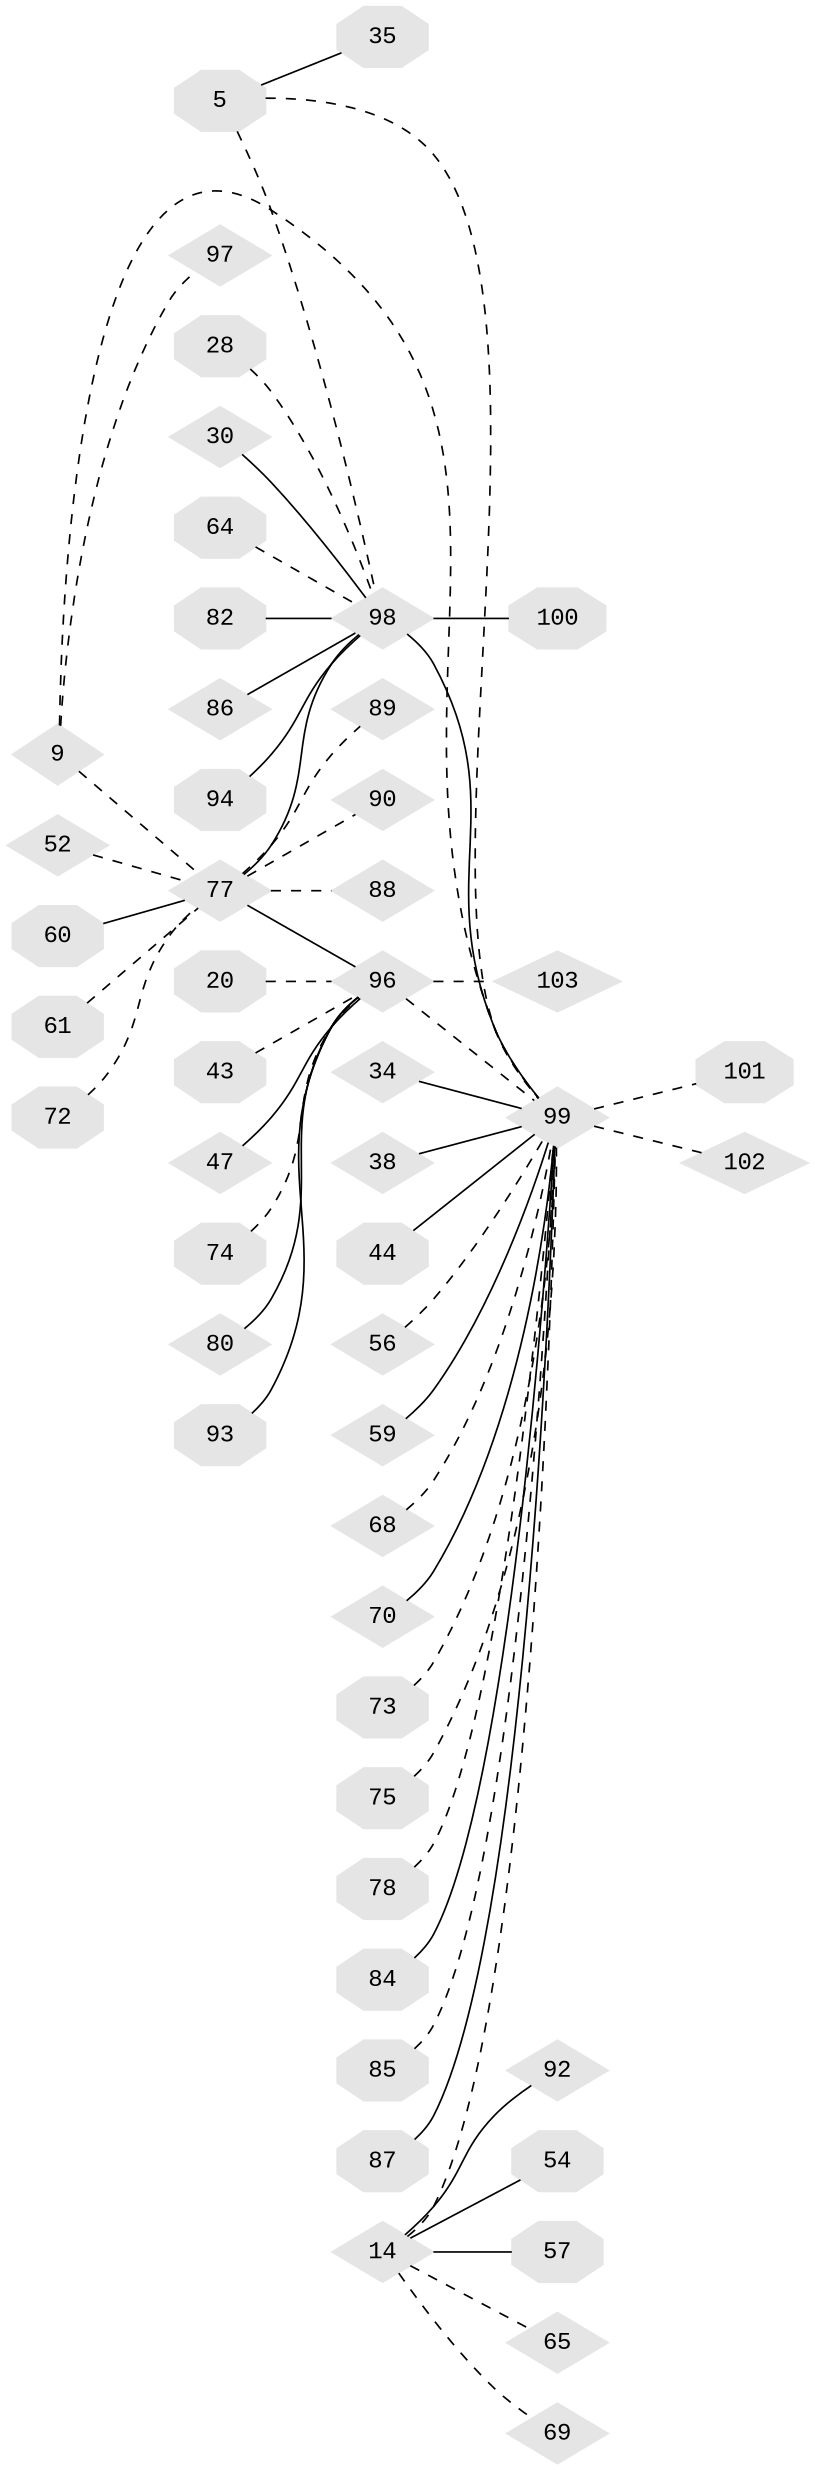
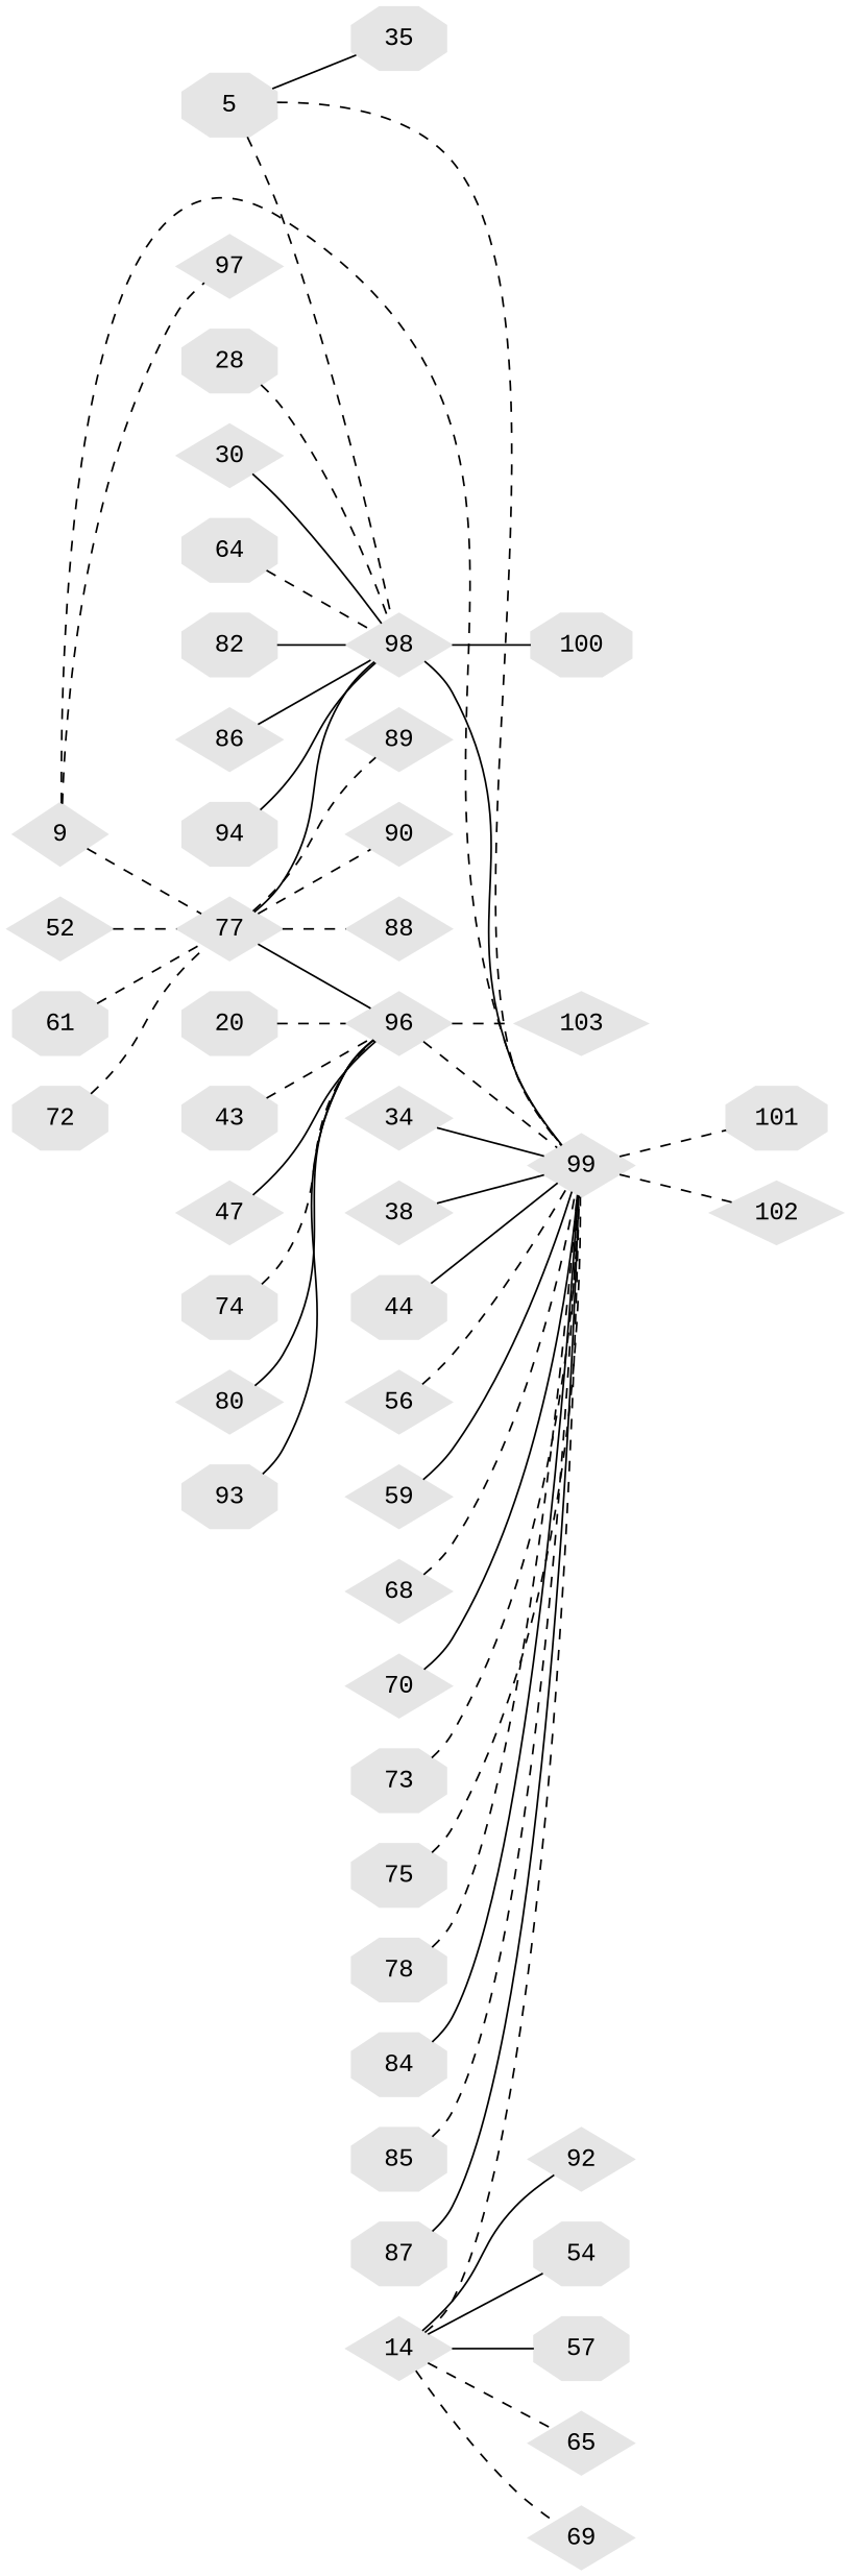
  graph {
    fontname="Liberation Mono"
    rankdir=LR
    node [color=gray90 fontname="Liberation Mono" shape=diamond style=filled]
    edge [fontname="Liberation Mono" style=dashed]
    5 [shape=octagon super="+4"]
    35 [shape=octagon]
    98 [super="+48+51+79+95+24+2+25"]
    99 [super="+66+3+41+23+67"]
    100 [shape=octagon]
    101 [shape=octagon]
    102
    9 [super="+7"]
    77 [super="+10+29+33"]
    97
    96 [super="+19+27"]
    88
    89 [super="+63"]
    90
    14 [super="+12"]
    54 [shape=octagon]
    57 [shape=octagon super="+42"]
    65
    69
    92 [super="+83"]
    20 [shape=octagon super="+16"]
    103 [super="+40+55"]
    28 [shape=octagon]
    30
    34
    38
    43 [shape=octagon]
    44 [shape=octagon]
    47
    52
    56
    59
-   60 [shape=octagon]
    61 [shape=octagon]
    64 [shape=octagon super="+31+36+58"]
    68
    70
    72 [shape=octagon]
    73 [shape=octagon]
    74 [shape=octagon super="+71"]
    75 [shape=octagon super="+49"]
    78 [shape=octagon]
    80
    82 [shape=octagon super="+76"]
    84 [shape=octagon]
    85 [shape=octagon]
    86
    87 [shape=octagon super="+46"]
    93 [shape=octagon]
    94 [shape=octagon super="+50"]
    5 -- 35 [style=solid]
    5 -- 98 [weight=4]
    5 -- 99 [weight=2]
    98 -- 99 [style=solid weight=11]
    98 -- 100 [style=solid]
    99 -- 101
    99 -- 102
    9 -- 99 [weight=3]
    9 -- 77 [weight=6]
    9 -- 97
    77 -- 98 [style=solid weight=3]
    77 -- 96 [style=solid]
    77 -- 88
    77 -- 89
    77 -- 90
    96 -- 99 [weight=3]
    96 -- 103
    14 -- 99 [weight=7]
    14 -- 54 [style=solid]
    14 -- 57 [style=solid]
    14 -- 65
    14 -- 69
    14 -- 92 [style=solid]
    20 -- 96 [weight=6]
    28 -- 98
    30 -- 98 [style=solid]
    34 -- 99 [style=solid]
    38 -- 99 [style=solid]
    43 -- 96
    44 -- 99 [style=solid]
    47 -- 96 [style=solid]
    52 -- 77
    56 -- 99
    59 -- 99 [style=solid]
-   60 -- 77 [style=solid]
    61 -- 77
    64 -- 98
    68 -- 99 [weight=2]
    70 -- 99 [style=solid]
    72 -- 77
    73 -- 99
    74 -- 96
    75 -- 99
    78 -- 99
    80 -- 96 [style=solid]
    82 -- 98 [style=solid]
    84 -- 99 [style=solid]
    85 -- 99
    86 -- 98 [style=solid]
    87 -- 99 [style=solid]
    93 -- 96 [style=solid]
    94 -- 98 [style=solid]
  }
